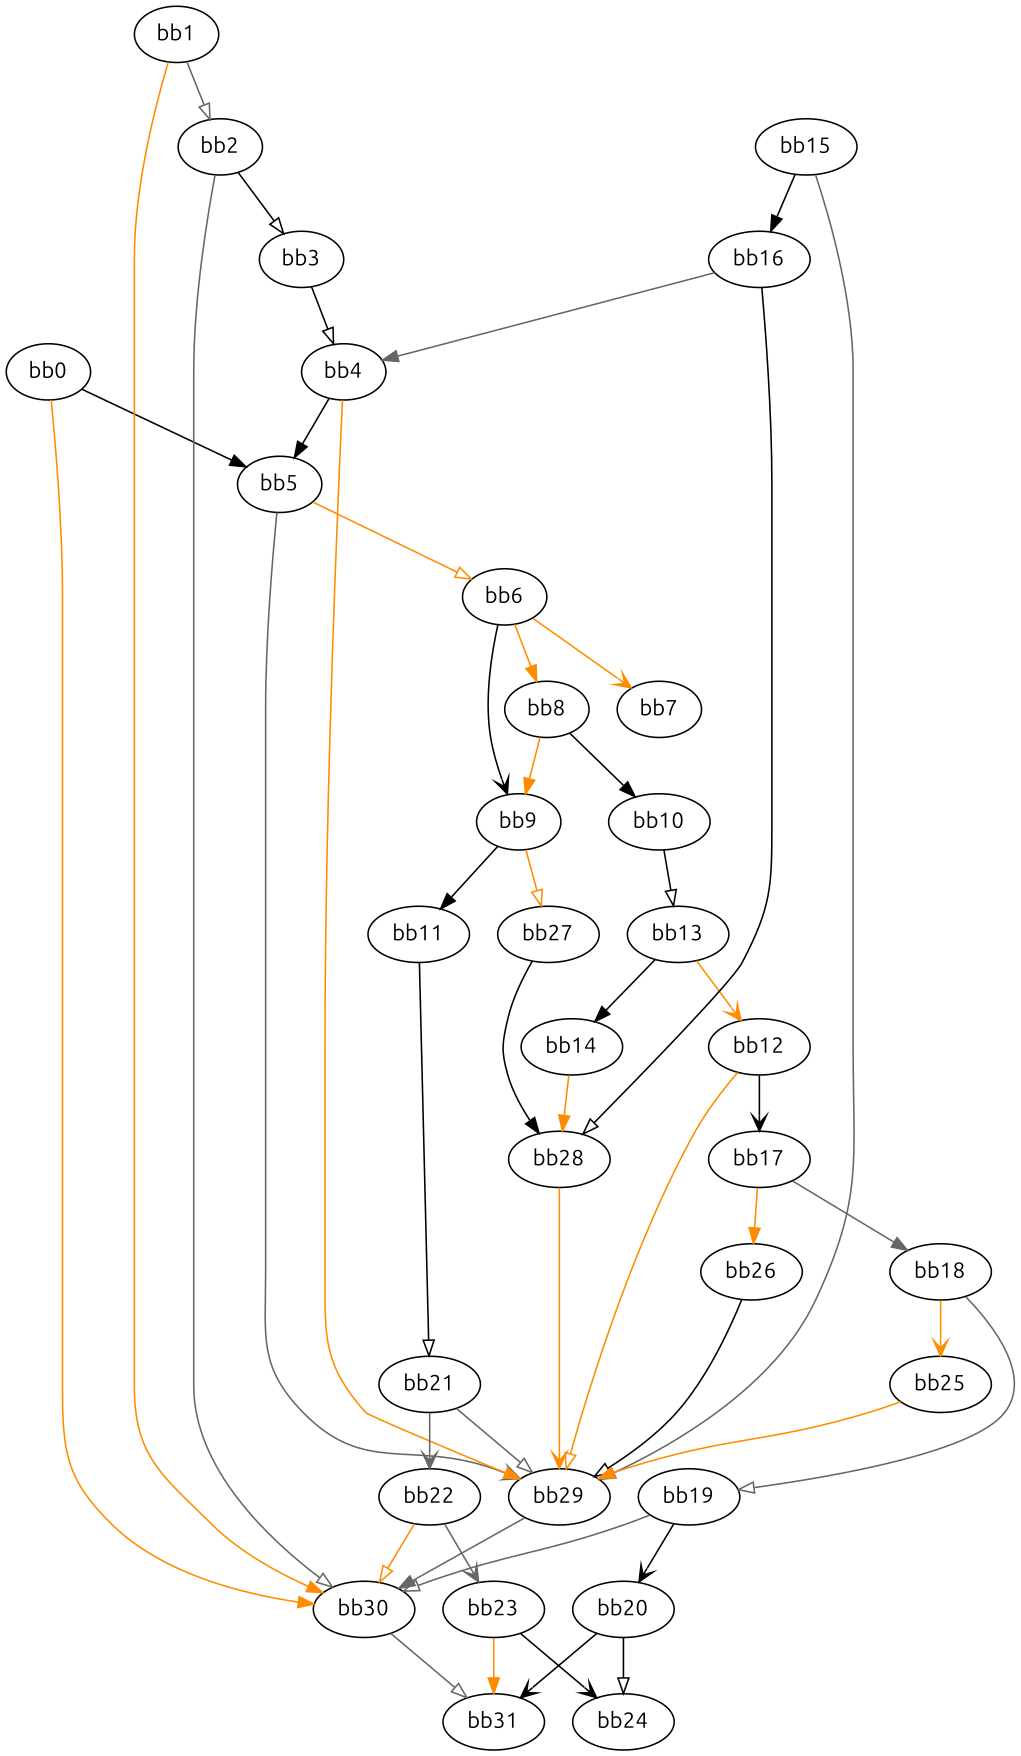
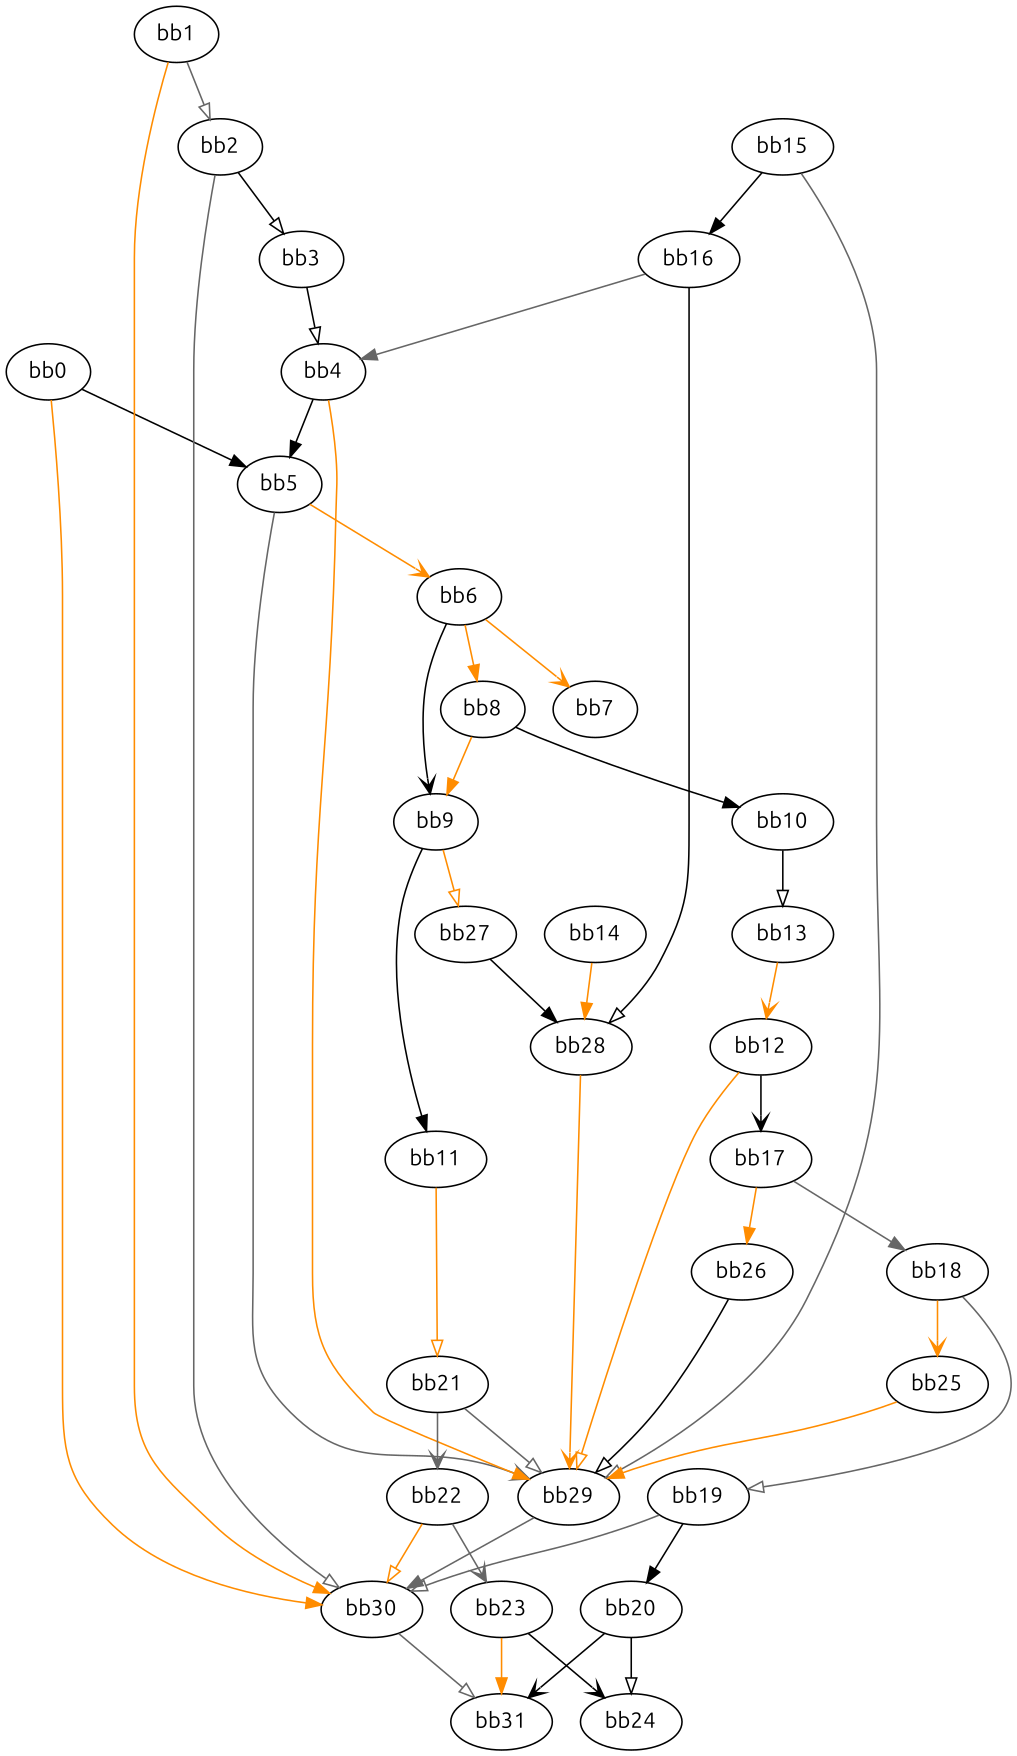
  digraph {
    fontname=Ubuntu
    node [fontname=Ubuntu]
    edge [arrowhead=normal color=darkorange fontname=Ubuntu]
    n1 [label="bb0\l"]
    n2 [label="bb30\l"]
    n3 [label="bb5\l"]
    n4 [label="bb1\l"]
    n5 [label="bb2\l"]
    n6 [label="bb31\l"]
    n7 [label="bb3\l"]
    n8 [label="bb4\l"]
    n9 [label="bb29\l"]
    n10 [label="bb6\l"]
    n11 [label="bb7\l"]
    n12 [label="bb8\l"]
    n13 [label="bb9\l"]
    n14 [label="bb10\l"]
    n15 [label="bb11\l"]
    n16 [label="bb27\l"]
    n17 [label="bb13\l"]
    n18 [label="bb21\l"]
    n19 [label="bb28\l"]
    n20 [label="bb12\l"]
    n21 [label="bb17\l"]
    n22 [label="bb14\l"]
    n23 [label="bb22\l"]
    n24 [label="bb18\l"]
    n25 [label="bb26\l"]
    n26 [label="bb15\l"]
    n27 [label="bb16\l"]
    n28 [label="bb19\l"]
    n29 [label="bb25\l"]
    n30 [label="bb20\l"]
    n31 [label="bb24\l"]
    n32 [label="bb23\l"]
    n1 -> n2
    n1 -> n3 [color=black]
    n2 -> n6 [arrowhead=onormal color=gray40]
    n3 -> n9 [arrowhead=vee color=gray40]
-   n3 -> n10 [arrowhead=onormal]
+   n3 -> n10 [arrowhead=vee]
    n4 -> n2
    n4 -> n5 [arrowhead=onormal color=gray40]
    n5 -> n2 [arrowhead=onormal color=gray40]
    n5 -> n7 [arrowhead=onormal color=black]
    n7 -> n8 [arrowhead=onormal color=black]
    n8 -> n3 [color=black]
    n8 -> n9
    n9 -> n2 [color=gray40]
    n10 -> n11 [arrowhead=vee]
    n10 -> n12
    n10 -> n13 [arrowhead=vee color=black]
    n12 -> n13
    n12 -> n14 [color=black]
    n13 -> n15 [color=black]
    n13 -> n16 [arrowhead=onormal]
    n14 -> n17 [arrowhead=onormal color=black]
-   n15 -> n18 [arrowhead=onormal color=black]
+   n15 -> n18 [arrowhead=onormal]
    n16 -> n19 [color=black]
    n17 -> n20 [arrowhead=vee]
-   n17 -> n22 [color=black]
    n18 -> n9 [arrowhead=onormal color=gray40]
    n18 -> n23 [arrowhead=vee color=gray40]
    n19 -> n9 [arrowhead=vee]
    n20 -> n9 [arrowhead=onormal]
    n20 -> n21 [arrowhead=vee color=black]
    n21 -> n24 [color=gray40]
    n21 -> n25
    n22 -> n19
    n23 -> n2 [arrowhead=onormal]
    n23 -> n32 [arrowhead=vee color=gray40]
    n24 -> n28 [arrowhead=onormal color=gray40]
    n24 -> n29 [arrowhead=vee]
    n25 -> n9 [arrowhead=onormal color=black]
    n26 -> n9 [arrowhead=onormal color=gray40]
    n26 -> n27 [color=black]
    n27 -> n8 [color=gray40]
    n27 -> n19 [arrowhead=onormal color=black]
    n28 -> n2 [arrowhead=onormal color=gray40]
-   n28 -> n30 [arrowhead=vee color=black]
+   n28 -> n30 [color=black]
    n29 -> n9
    n30 -> n6 [arrowhead=vee color=black]
    n30 -> n31 [arrowhead=onormal color=black]
    n32 -> n6
    n32 -> n31 [arrowhead=vee color=black]
  }
